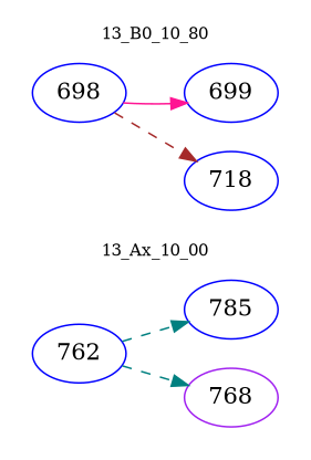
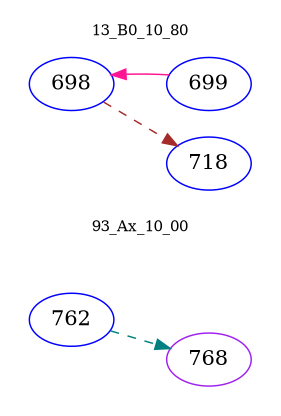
  digraph {
    rankdir=LR
    node [color=blue]
    edge [color=teal style=dashed]
    n1 [label=762]
    n2 [color=purple label=768]
-   n3 [label=785]
    n4 [label=698]
    n5 [label=718]
    n6 [label=699]
    subgraph cluster_1 {
      color=white
      fontsize=10
-     label="13_Ax_10_00"
+     label="93_Ax_10_00"
      n1
      n2
-     n3
    }
    subgraph cluster_2 {
      color=white
      fontsize=10
      label="13_B0_10_80"
      n4
      n5
      n6
    }
    n1 -> n2
-   n1 -> n3
    n4 -> n5 [color=brown]
-   n4 -> n6 [color=deeppink style=solid]
+   n6 -> n4 [color=deeppink style=solid]
  }
